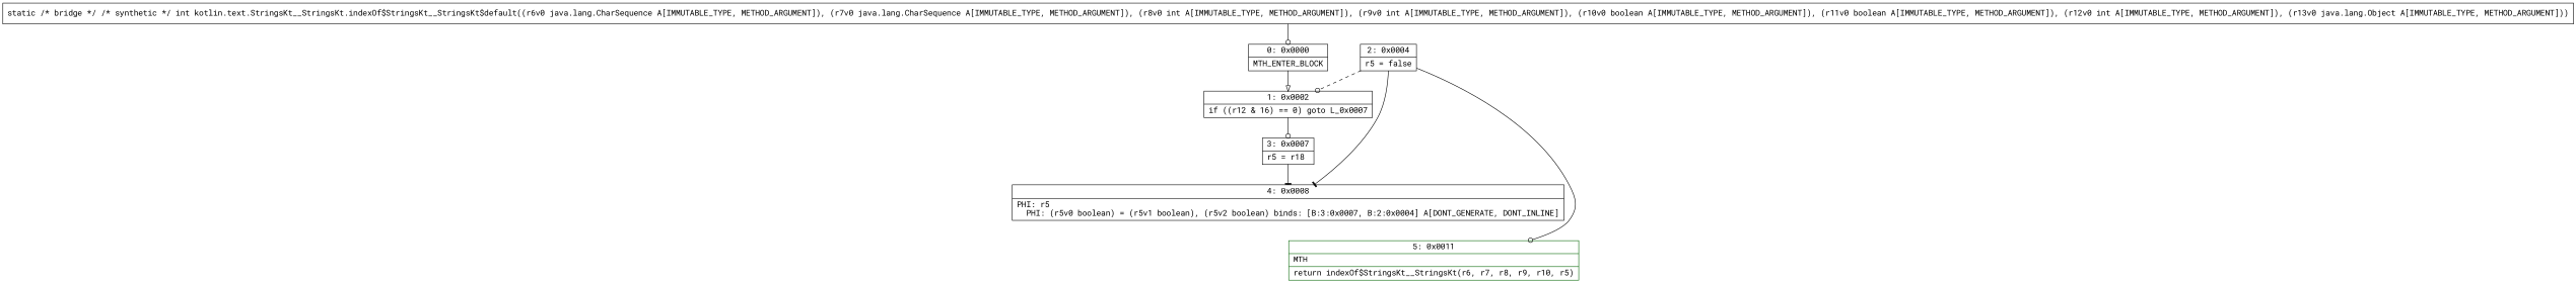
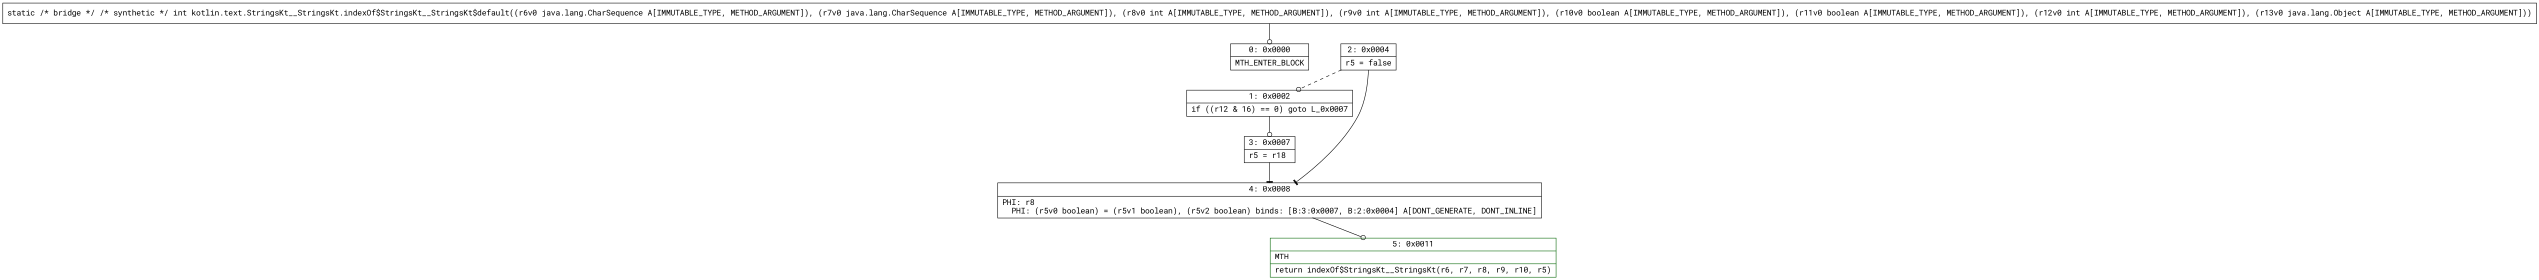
  digraph {
    fontname="Roboto Mono"
    node [color=black fontname="Roboto Mono" shape=record]
    edge [arrowhead=odot fontname="Roboto Mono"]
    n1 [label="{0\:\ 0x0000|MTH_ENTER_BLOCK\l}"]
    n2 [label="{1\:\ 0x0002|if ((r12 & 16) == 0) goto L_0x0007\l}"]
    n3 [label="{3\:\ 0x0007|r5 = r18\l}"]
    n4 [label="{2\:\ 0x0004|r5 = false\l}"]
-   n5 [label="{4\:\ 0x0008|PHI: r5 \l  PHI: (r5v0 boolean) = (r5v1 boolean), (r5v2 boolean) binds: [B:3:0x0007, B:2:0x0004] A[DONT_GENERATE, DONT_INLINE]\l}"]
+   n5 [label="{4\:\ 0x0008|PHI: r8 \l  PHI: (r5v0 boolean) = (r5v1 boolean), (r5v2 boolean) binds: [B:3:0x0007, B:2:0x0004] A[DONT_GENERATE, DONT_INLINE]\l}"]
    n6 [color=darkgreen label="{5\:\ 0x0011|MTH\l|return indexOf$StringsKt__StringsKt(r6, r7, r8, r9, r10, r5)\l}"]
    n7 [label="{static \/* bridge *\/ \/* synthetic *\/ int kotlin.text.StringsKt__StringsKt.indexOf$StringsKt__StringsKt$default((r6v0 java.lang.CharSequence A[IMMUTABLE_TYPE, METHOD_ARGUMENT]), (r7v0 java.lang.CharSequence A[IMMUTABLE_TYPE, METHOD_ARGUMENT]), (r8v0 int A[IMMUTABLE_TYPE, METHOD_ARGUMENT]), (r9v0 int A[IMMUTABLE_TYPE, METHOD_ARGUMENT]), (r10v0 boolean A[IMMUTABLE_TYPE, METHOD_ARGUMENT]), (r11v0 boolean A[IMMUTABLE_TYPE, METHOD_ARGUMENT]), (r12v0 int A[IMMUTABLE_TYPE, METHOD_ARGUMENT]), (r13v0 java.lang.Object A[IMMUTABLE_TYPE, METHOD_ARGUMENT])) }"]
-   n1 -> n2 [arrowhead=onormal]
    n2 -> n3
    n3 -> n5 [arrowhead=tee]
    n4 -> n2 [style=dashed]
    n4 -> n5 [arrowhead=tee]
-   n4 -> n6
+   n5 -> n6
    n7 -> n1
  }
